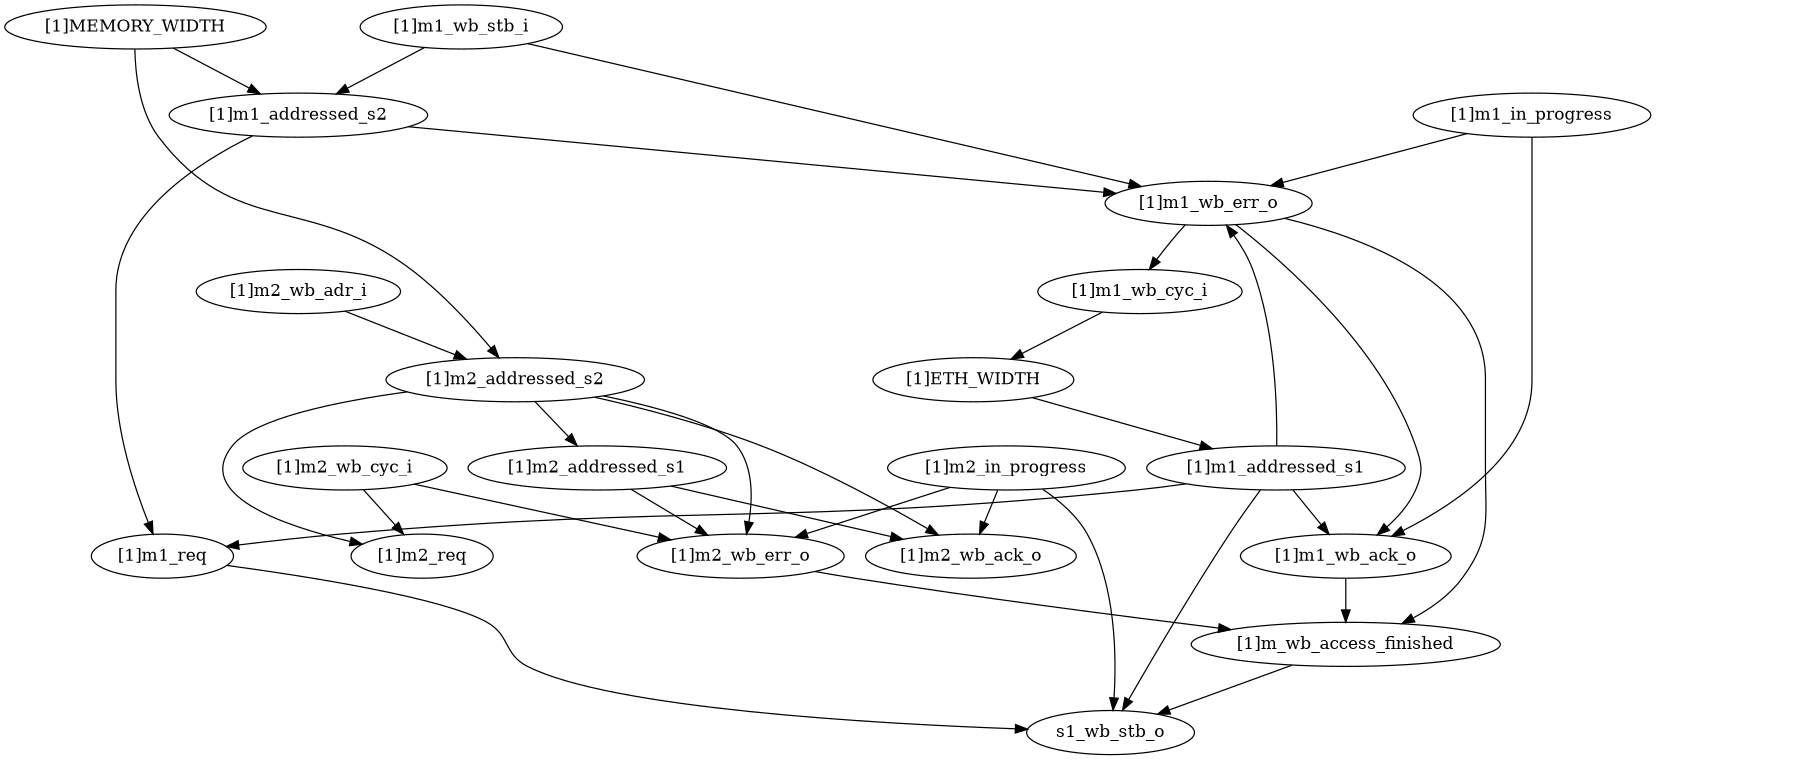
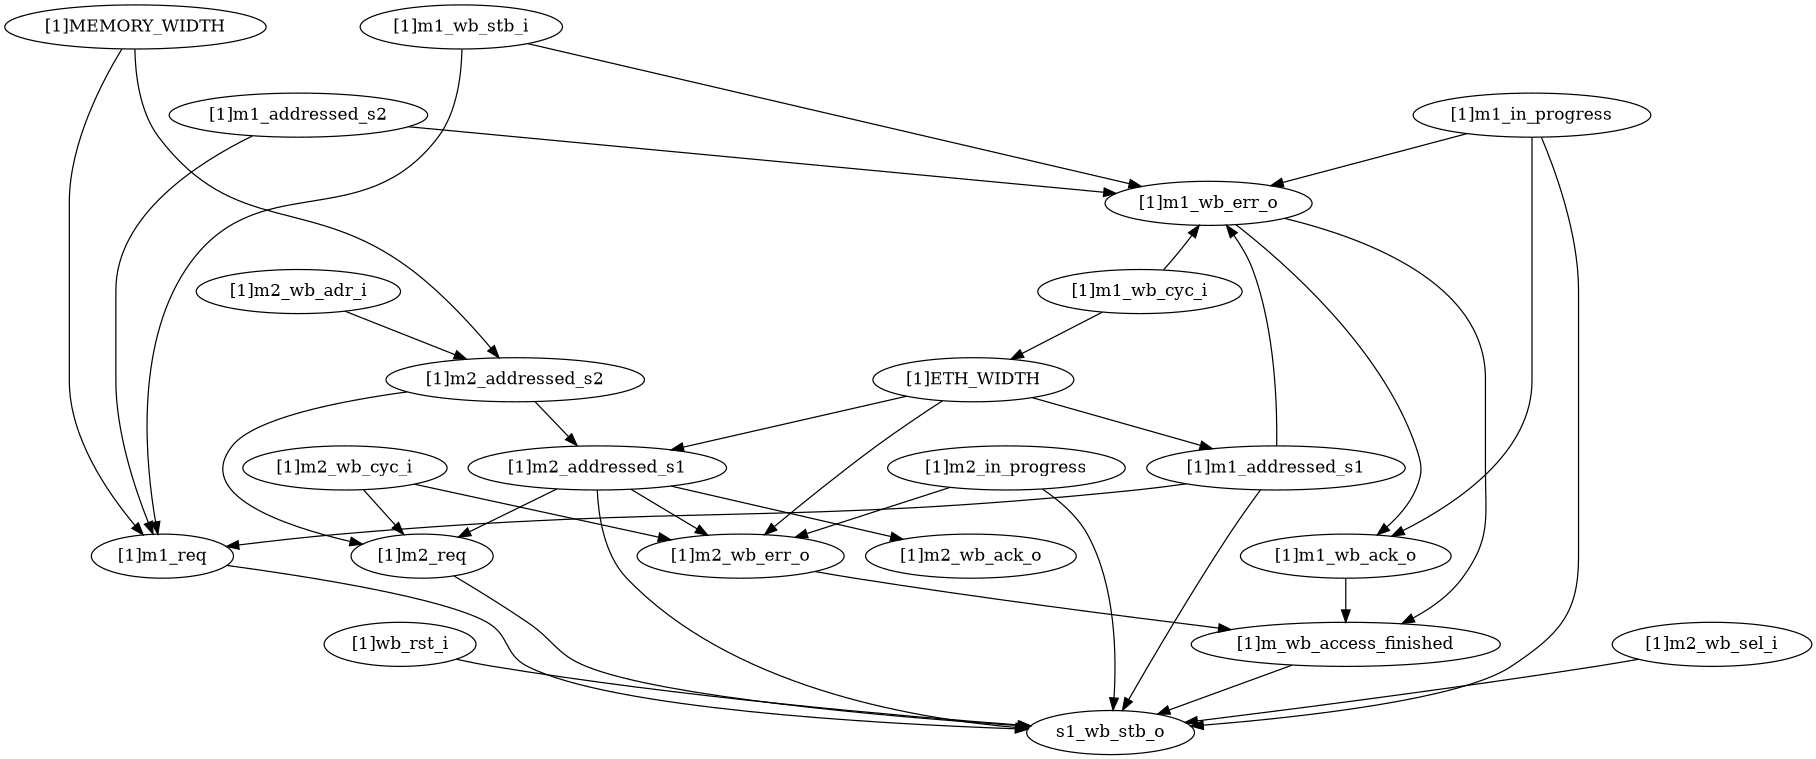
  strict digraph {
    node [complexity=10 importance=0.0967890750338 rank=0.00604931718961]
+   "[1]wb_rst_i" [complexity=1 importance=0.0842612129327 rank=0.0842612129327]
    n2 [complexity=0 importance=0.023745479283 label=s1_wb_stb_o rank=0.0]
    "[1]m2_wb_cyc_i" [importance=0.0788799560131 rank=0.00788799560131]
    "[1]m2_req" [complexity=5 importance=0.0658551809292 rank=0.0131710361858]
    "[1]m2_wb_err_o" [importance=0.137113707609 rank=0.0137113707609]
    "[1]m_wb_access_finished" [complexity=5 importance=0.107951164479 rank=0.0215902328958]
    "[1]m1_addressed_s2" [complexity=15 importance=0.429250241846 rank=0.0286166827897]
    "[1]m1_req" [complexity=5 importance=0.0658551809292 rank=0.0131710361858]
    "[1]m1_wb_err_o" [importance=0.137113707609 rank=0.0137113707609]
    "[1]m1_addressed_s1" [complexity=15 importance=0.566363949455 rank=0.0377575966303]
    "[1]m1_wb_ack_o" [importance=0.126223150949 rank=0.0126223150949]
    "[1]m2_in_progress" [complexity=11 importance=0.57004371074 rank=0.0518221555218]
    "[1]m2_wb_ack_o" [importance=0.126223150949 rank=0.0126223150949]
    "[1]m1_in_progress" [complexity=11 importance=0.57004371074 rank=0.0518221555218]
    "[1]MEMORY_WIDTH" [complexity=16]
    "[1]m2_addressed_s2" [importance=0.0837642999499 rank=0.00837642999499]
    "[1]m2_addressed_s1" [importance=0.0837642999499 rank=0.00837642999499]
    "[1]m1_wb_stb_i" [complexity=14 importance=0.287252190301 rank=0.0205180135929]
    "[1]m2_wb_adr_i" [complexity=16]
    "[1]m1_wb_cyc_i" [complexity=14 importance=0.287252190301 rank=0.0205180135929]
    "[1]ETH_WIDTH" [complexity=16]
+   "[1]m2_wb_sel_i" [complexity=2 importance=0.0367702543668 rank=0.0183851271834]
+   "[1]wb_rst_i" -> n2
    "[1]m2_wb_cyc_i" -> "[1]m2_req"
    "[1]m2_wb_cyc_i" -> "[1]m2_wb_err_o"
+   "[1]m2_req" -> n2
    "[1]m2_wb_err_o" -> "[1]m_wb_access_finished"
    "[1]m_wb_access_finished" -> n2
    "[1]m1_addressed_s2" -> "[1]m1_req"
    "[1]m1_addressed_s2" -> "[1]m1_wb_err_o"
    "[1]m1_req" -> n2
    "[1]m1_wb_err_o" -> "[1]m_wb_access_finished"
    "[1]m1_wb_err_o" -> "[1]m1_wb_ack_o"
    "[1]m1_addressed_s1" -> n2
    "[1]m1_addressed_s1" -> "[1]m1_req"
    "[1]m1_addressed_s1" -> "[1]m1_wb_err_o"
-   "[1]m1_addressed_s1" -> "[1]m1_wb_ack_o"
    "[1]m1_wb_ack_o" -> "[1]m_wb_access_finished"
    "[1]m2_in_progress" -> n2
    "[1]m2_in_progress" -> "[1]m2_wb_err_o"
-   "[1]m2_in_progress" -> "[1]m2_wb_ack_o"
+   "[1]m1_in_progress" -> n2
    "[1]m1_in_progress" -> "[1]m1_wb_err_o"
    "[1]m1_in_progress" -> "[1]m1_wb_ack_o"
-   "[1]MEMORY_WIDTH" -> "[1]m1_addressed_s2"
+   "[1]MEMORY_WIDTH" -> "[1]m1_req"
    "[1]MEMORY_WIDTH" -> "[1]m2_addressed_s2"
    "[1]m2_addressed_s2" -> "[1]m2_req"
-   "[1]m2_addressed_s2" -> "[1]m2_wb_err_o"
-   "[1]m2_addressed_s2" -> "[1]m2_wb_ack_o"
+   "[1]ETH_WIDTH" -> "[1]m2_wb_err_o"
    "[1]m2_addressed_s2" -> "[1]m2_addressed_s1"
+   "[1]m2_addressed_s1" -> n2
+   "[1]m2_addressed_s1" -> "[1]m2_req"
    "[1]m2_addressed_s1" -> "[1]m2_wb_err_o"
    "[1]m2_addressed_s1" -> "[1]m2_wb_ack_o"
-   "[1]m1_wb_stb_i" -> "[1]m1_addressed_s2"
+   "[1]m1_wb_stb_i" -> "[1]m1_req"
    "[1]m1_wb_stb_i" -> "[1]m1_wb_err_o"
    "[1]m2_wb_adr_i" -> "[1]m2_addressed_s2"
-   "[1]m1_wb_err_o" -> "[1]m1_wb_cyc_i"
+   "[1]m1_wb_cyc_i" -> "[1]m1_wb_err_o"
    "[1]m1_wb_cyc_i" -> "[1]ETH_WIDTH"
    "[1]ETH_WIDTH" -> "[1]m1_addressed_s1"
+   "[1]ETH_WIDTH" -> "[1]m2_addressed_s1"
+   "[1]m2_wb_sel_i" -> n2
  }
